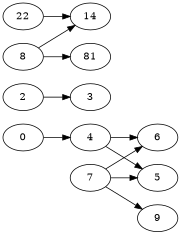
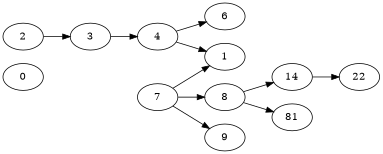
  digraph {
    rankdir=LR
    node [alpha=0.04]
    n1 [expect_size=13563566162970276 label=0]
    2 [alpha=0.14 expect_size=328543549614194688]
    3 [alpha=0.18 expect_size=776707840243924992]
    4 [alpha=0.16 expect_size=46560527234744]
-   5 [alpha=0.05 expect_size=3131031158784000000]
+   5 [alpha=0.05 expect_size=3131031158784000000 label=1]
    6 [alpha=0.19 expect_size=8239170408956894]
    7 [alpha=0.06 expect_size=23169379170282484]
    8 [alpha=0.19 expect_size=488473722101956608]
    9 [expect_size=3162445954041249792]
    n10 [alpha=0.10 expect_size=9990966345728000 label=14]
    n11 [alpha=0.15 expect_size=218436142368817152 label=81]
    n12 [alpha=0.03 expect_size=43682755389795 label=22]
    2 -> 3
-   n1 -> 4
+   3 -> 4
    4 -> 5
    4 -> 6
    7 -> 5
-   7 -> 6
+   7 -> 8
    7 -> 9
    8 -> n10
    8 -> n11
-   n12 -> n10
+   n10 -> n12
  }
